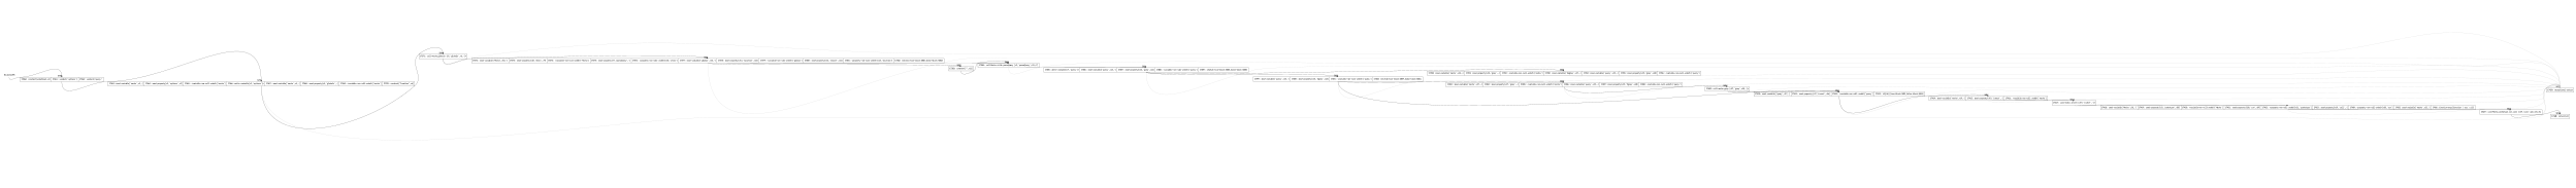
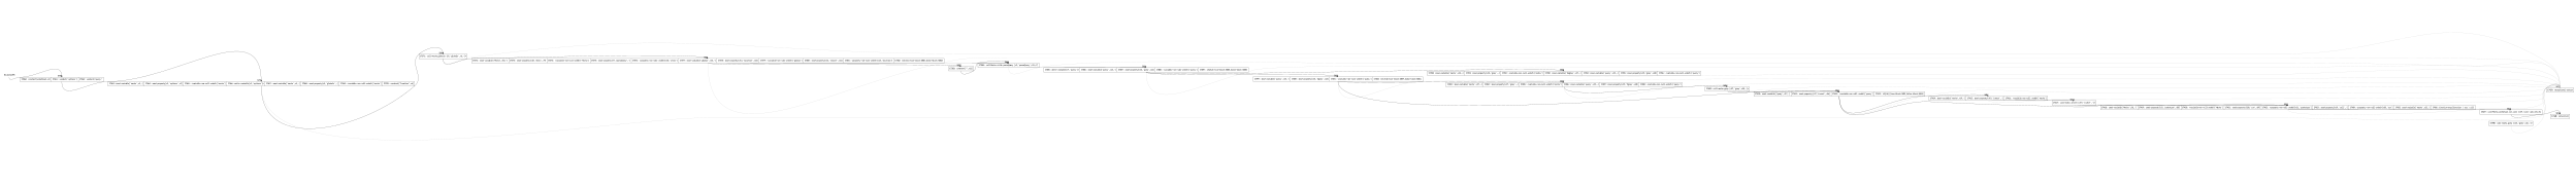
  digraph {
    fontname="IBM Plex Mono"
    rankdir=LR
    node [fontname="IBM Plex Mono" shape=record]
    edge [fontname="IBM Plex Mono" headport=n tailport=s]
    n1 [label=BB_mocha495 shape=none]
    n2 [label="{17360: constant[undefined,v1]|17361: vardecl['options']|17362: vardecl['query']}"]
    n3 [label="{17363: read-variable['mocha',v3,-]|17364: read-property[v3,'options',v2]|17365: \<variable-non-null-undef\>['mocha']|17366: write-variable[v2,'options']*|17367: read-variable['mocha',v5,-]|17368: read-property[v5,'globals',-]|17369: \<variable-non-null-undef\>['mocha']|17370: constant[\"location\",v6]}"]
    n4 [label="{17371: call-mocha.globals [v5,'globals',v6,-]*}"]
    n5 [label="{17429: exceptional-return}"]
    n6 [label="{17372: read-variable['Mocha',v10,-]|17373: read-property[v10,'utils',v9]|17374: \<variable-non-null-undef\>['Mocha']|17375: read-property[v9,'parseQuery',-]|17376: \<property-non-null-undef\>[v10,'utils']|17377: read-variable['global',v13,-]|17378: read-property[v13,'location',v12]|17379: \<variable-non-null-undef\>['global']|17380: read-property[v12,'search',v11]|17381: \<property-non-null-undef\>[v13,'location']|17382: if[v11](true-block:5803,false-block:5802)}"]
    n7 [label="{17384: call-Mocha.utils.parseQuery [v9,'parseQuery',v11,v7]}"]
    n8 [label="{17383: constant[\"\",v11]}"]
    n9 [label="{17385: write-variable[v7,'query']*|17386: read-variable['query',v13,-]|17387: read-property[v13,'grep',v12]|17388: \<variable-non-null-undef\>['query']|17389: if[v12](true-block:5805,false-block:5808)}"]
    n10 [label="{17390: read-variable['mocha',v15,-]|17391: read-property[v15,'grep',-]|17392: \<variable-non-null-undef\>['mocha']|17393: read-variable['RegExp',v17,-]|17394: read-variable['query',v19,-]|17395: read-property[v19,'grep',v18]|17396: \<variable-non-null-undef\>['query']}"]
    n11 [label="{17399: read-variable['query',v15,-]|17400: read-property[v15,'fgrep',v14]|17401: \<variable-non-null-undef\>['query']|17402: if[v14](true-block:5809,false-block:5811)}"]
    n12 [label="{17403: read-variable['mocha',v17,-]|17404: read-property[v17,'grep',-]|17405: \<variable-non-null-undef\>['mocha']|17406: read-variable['query',v19,-]|17407: read-property[v19,'fgrep',v18]|17408: \<variable-non-null-undef\>['query']}"]
    n13 [label="{17410: read-variable['query',v17,-]|17411: read-property[v17,'invert',v16]|17412: \<variable-non-null-undef\>['query']|17413: if[v16](true-block:5812,false-block:5814)}"]
    n14 [label="{17409: call-mocha.grep [v17,'grep',v18,-]*}"]
    n15 [label="{17414: read-variable['mocha',v19,-]|17415: read-property[v19,'invert',-]|17416: \<variable-non-null-undef\>['mocha']}"]
    n16 [label="{17418: read-variable['Mocha',v21,-]|17419: read-property[v21,'prototype',v20]|17420: \<variable-non-null-undef\>['Mocha']|17421: read-property[v20,'run',v19]|17422: \<property-non-null-undef\>[v21,'prototype']|17423: read-property[v19,'call',-]|17424: \<property-non-null-undef\>[v20,'run']|17425: read-variable['mocha',v22,-]|17426: function-expr[function ( err ),v23]}"]
+   n17 [label="{17398: call-mocha.grep [v15,'grep',v16,-]*}"]
    n18 [label="{17417: call-mocha.invert [v19,'invert',-]*}"]
    n19 [label="{17427: call-Mocha.prototype.run.call [v19,'call',v22,v23,v1]}"]
    n20 [label="{17428: return[v1]}"]
    n1 -> n2 [headlabel="    5798"]
    n2 -> n3 [headlabel="      5799"]
    n3 -> n4 [headlabel="      5800"]
    n3 -> n5 [color=gray headlabel="      5817"]
    n4 -> n5 [color=gray]
    n4 -> n6 [headlabel="      5801"]
    n6 -> n5 [color=gray]
    n6 -> n7 [headlabel="      5803"]
    n6 -> n8 [headlabel="      5802"]
    n7 -> n5 [color=gray]
    n7 -> n9 [headlabel="      5804"]
    n8 -> n7
    n9 -> n5 [color=gray]
    n9 -> n10 [headlabel="      5805"]
    n9 -> n11 [headlabel="      5808"]
    n10 -> n5 [color=gray]
    n11 -> n5 [color=gray]
    n11 -> n12 [headlabel="      5809"]
    n11 -> n13 [headlabel="      5811"]
    n12 -> n5 [color=gray]
    n12 -> n14 [headlabel="      5810"]
    n13 -> n5 [color=gray]
    n13 -> n15 [headlabel="      5812"]
+   n13 -> n16 [headlabel="      5814"]
    n14 -> n5 [color=gray]
    n14 -> n13
    n15 -> n5 [color=gray]
    n15 -> n18 [headlabel="      5813"]
    n16 -> n5 [color=gray]
    n16 -> n19 [headlabel="      5815"]
+   n17 -> n5 [color=gray]
    n18 -> n5 [color=gray]
    n18 -> n16
    n19 -> n5 [color=gray]
    n19 -> n20 [headlabel="      5816"]
  }
